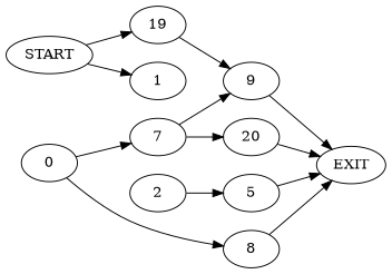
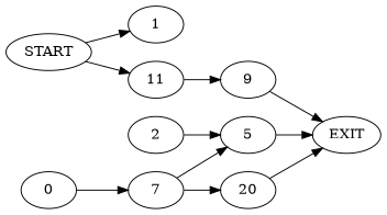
  digraph {
    rankdir=LR
    n1 [label=START]
    1
-   11 [label=19]
+   11
    9
    n5 [label=EXIT]
    2
    5
    n8 [label=0]
    7
-   8
    n11 [label=20]
    n1 -> 1
    n1 -> 11
    11 -> 9
    9 -> n5
    2 -> 5
    5 -> n5
    n8 -> 7
-   n8 -> 8
-   7 -> 9
+   7 -> 5
    7 -> n11
-   8 -> n5
    n11 -> n5
  }
